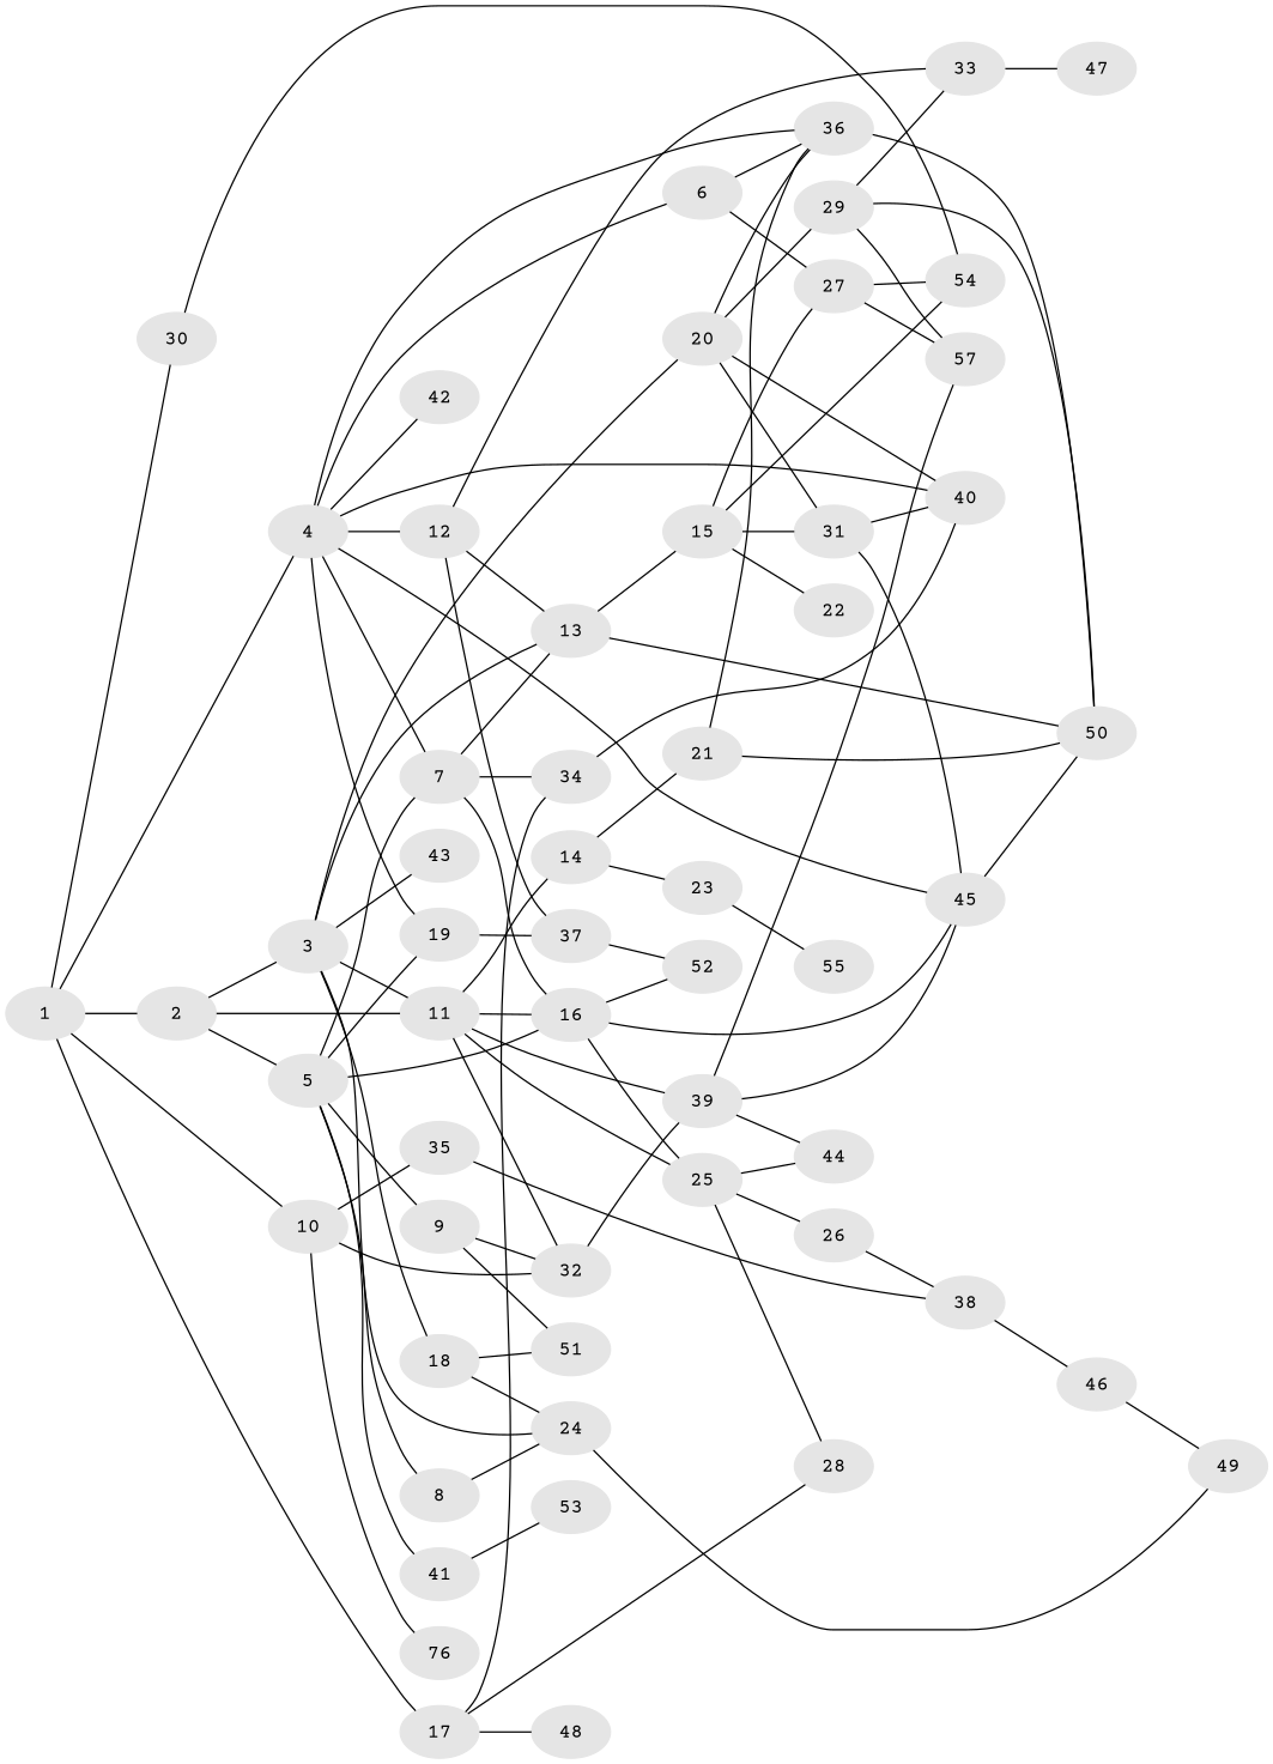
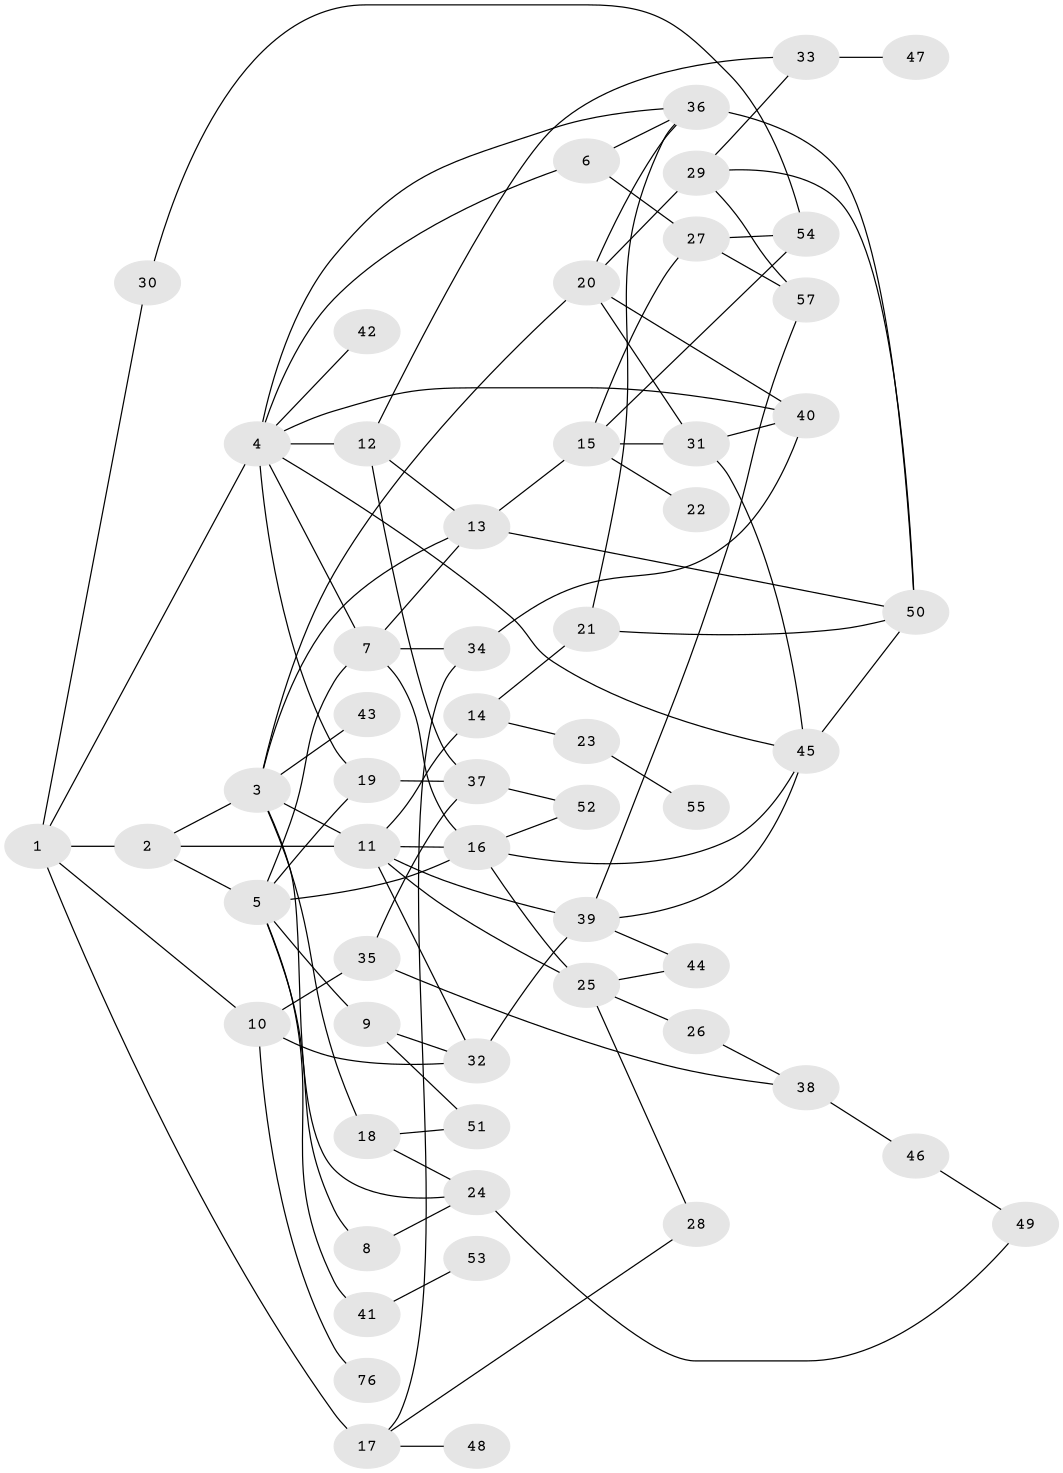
  graph {
    fontname="Courier Prime"
    rankdir=LR
    node [color=gray90 fontname="Courier Prime" style=filled]
    edge [fontname="Courier Prime" weight=1.0]
    1
    2
    4
    10
    17
    30
    3
    5
    11
    6
    7
    12
    19
    36
    40
    42
    45
    32
    35
    n20 [label=76]
    34
    28
    48
    54
    13
    18
    20
    24
    43
    8
    9
    16
    41
    39
    14
    25
    15
    50
    51
    31
    29
    49
    27
    33
    37
    52
    53
    57
    44
    38
    21
    23
    26
    47
    22
    55
    46
    1 -- 2
    1 -- 4
    1 -- 10
    1 -- 17
    1 -- 30
    2 -- 3
    2 -- 5
    2 -- 11
    4 -- 6
    4 -- 7
    4 -- 12 [weight=2.0]
    4 -- 19
    4 -- 36
    4 -- 40
    4 -- 42 [weight=2.0]
    4 -- 45
    10 -- 32
    10 -- 35
    10 -- n20
    17 -- 34
    17 -- 28
    17 -- 48
    30 -- 54
    3 -- 11
    3 -- 13
    3 -- 18
    3 -- 20
    3 -- 24 [weight=2.0]
    3 -- 43 [weight=2.0]
    5 -- 7
    5 -- 19
    5 -- 8
    5 -- 9
    5 -- 16
    5 -- 41
    11 -- 32
    11 -- 16
    11 -- 39
    11 -- 14
    11 -- 25 [weight=2.0]
    6 -- 36
    6 -- 27
    7 -- 34
    7 -- 13
    7 -- 16
    12 -- 13
    12 -- 33
    12 -- 37
    19 -- 37
    36 -- 50
    45 -- 50
    32 -- 39
+   35 -- 37
    35 -- 38
    34 -- 40
    13 -- 15
    13 -- 50
    18 -- 24
    18 -- 51
    20 -- 36
    20 -- 40
    20 -- 31
    20 -- 29 [weight=2.0]
    24 -- 49
    8 -- 24
    9 -- 32
    9 -- 51
    16 -- 45
    16 -- 25
    16 -- 52 [weight=2.0]
    41 -- 53
    39 -- 45
    39 -- 57
    39 -- 44
    14 -- 21
    14 -- 23
    25 -- 28
    25 -- 44
    25 -- 26
    15 -- 54
    15 -- 31
    15 -- 27
    15 -- 22
    31 -- 40
    31 -- 45
    29 -- 50
    29 -- 33
    29 -- 57
    27 -- 54
    27 -- 57
    33 -- 47
    37 -- 52
    38 -- 46
    21 -- 36
    21 -- 50
    23 -- 55
    26 -- 38
    46 -- 49
  }
